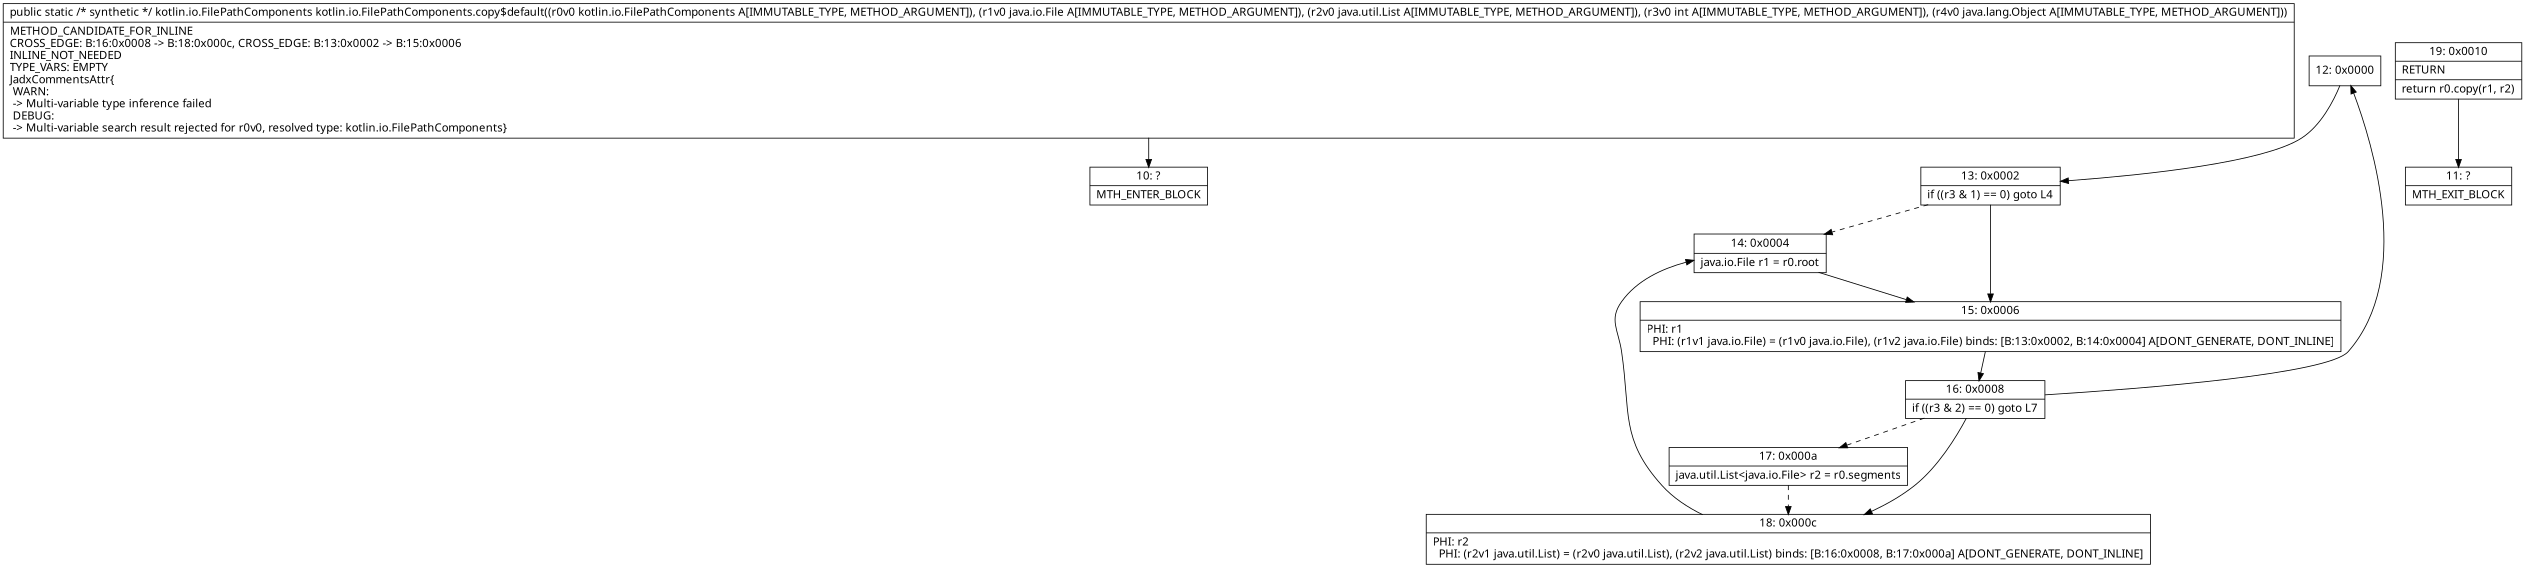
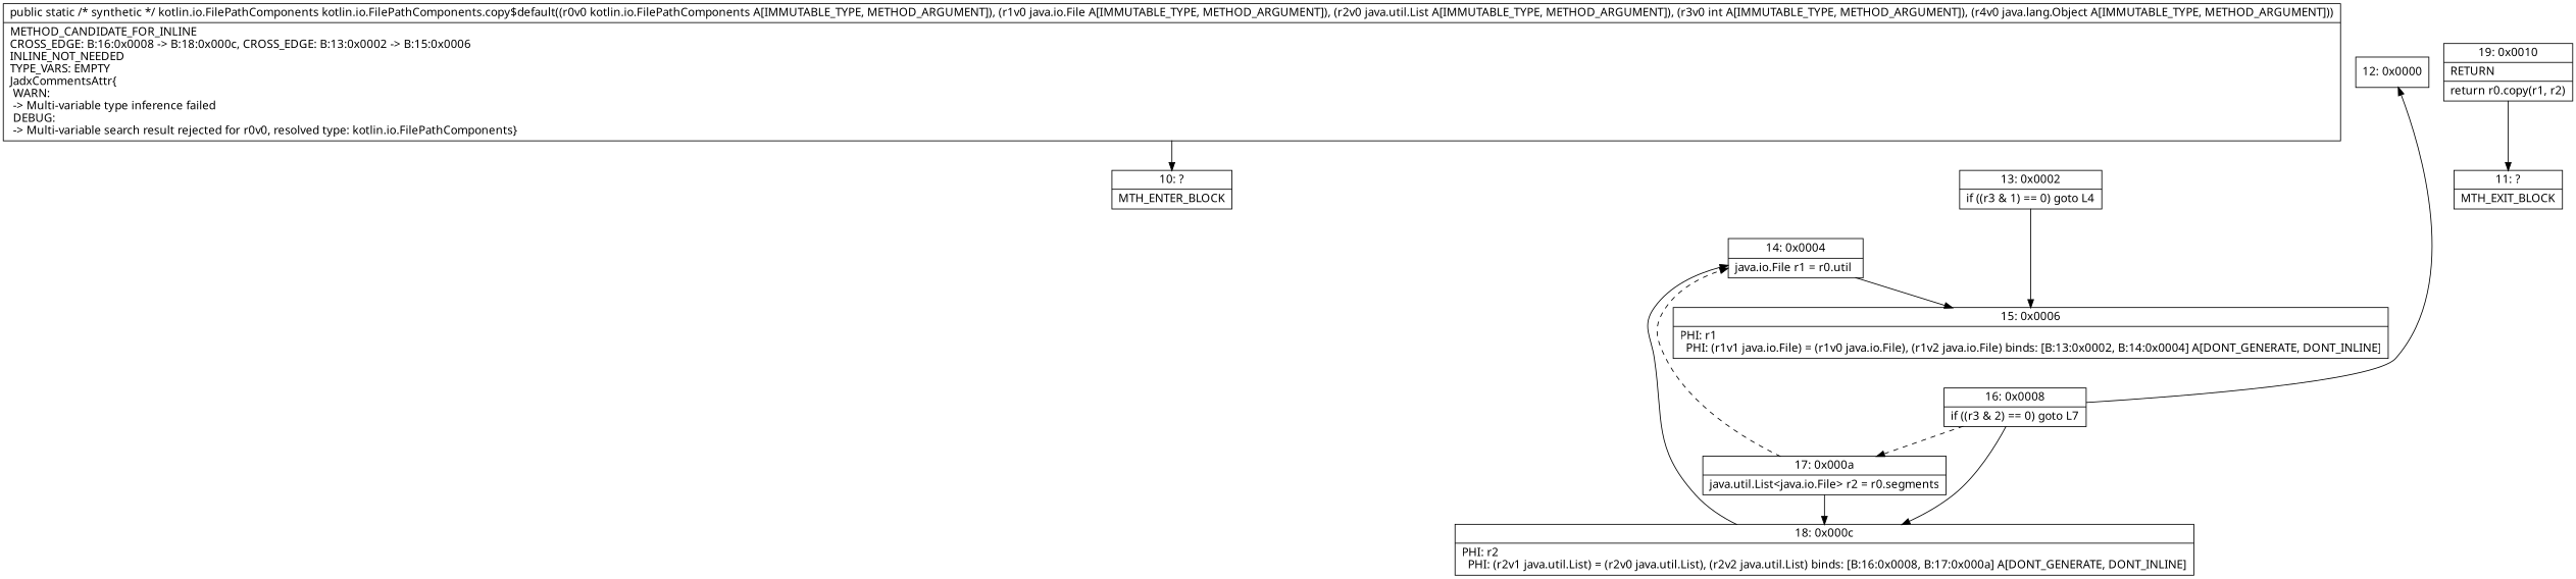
  digraph {
    fontname="Noto Sans"
    node [fontname="Noto Sans" shape=record]
    edge [fontname="Noto Sans"]
    n1 [label="{10\:\ ?|MTH_ENTER_BLOCK\l}"]
    n2 [label="{12\:\ 0x0000}"]
    n3 [label="{13\:\ 0x0002|if ((r3 & 1) == 0) goto L4\l}"]
-   n4 [label="{14\:\ 0x0004|java.io.File r1 = r0.root\l}"]
+   n4 [label="{14\:\ 0x0004|java.io.File r1 = r0.util\l}"]
    n5 [label="{15\:\ 0x0006|PHI: r1 \l  PHI: (r1v1 java.io.File) = (r1v0 java.io.File), (r1v2 java.io.File) binds: [B:13:0x0002, B:14:0x0004] A[DONT_GENERATE, DONT_INLINE]\l}"]
    n6 [label="{16\:\ 0x0008|if ((r3 & 2) == 0) goto L7\l}"]
    n7 [label="{17\:\ 0x000a|java.util.List\<java.io.File\> r2 = r0.segments\l}"]
    n8 [label="{18\:\ 0x000c|PHI: r2 \l  PHI: (r2v1 java.util.List) = (r2v0 java.util.List), (r2v2 java.util.List) binds: [B:16:0x0008, B:17:0x000a] A[DONT_GENERATE, DONT_INLINE]\l}"]
    n9 [label="{19\:\ 0x0010|RETURN\l|return r0.copy(r1, r2)\l}"]
    n10 [label="{11\:\ ?|MTH_EXIT_BLOCK\l}"]
    n11 [label="{public static \/* synthetic *\/ kotlin.io.FilePathComponents kotlin.io.FilePathComponents.copy$default((r0v0 kotlin.io.FilePathComponents A[IMMUTABLE_TYPE, METHOD_ARGUMENT]), (r1v0 java.io.File A[IMMUTABLE_TYPE, METHOD_ARGUMENT]), (r2v0 java.util.List A[IMMUTABLE_TYPE, METHOD_ARGUMENT]), (r3v0 int A[IMMUTABLE_TYPE, METHOD_ARGUMENT]), (r4v0 java.lang.Object A[IMMUTABLE_TYPE, METHOD_ARGUMENT]))  | METHOD_CANDIDATE_FOR_INLINE\lCROSS_EDGE: B:16:0x0008 \-\> B:18:0x000c, CROSS_EDGE: B:13:0x0002 \-\> B:15:0x0006\lINLINE_NOT_NEEDED\lTYPE_VARS: EMPTY\lJadxCommentsAttr\{\l WARN: \l \-\> Multi\-variable type inference failed\l DEBUG: \l \-\> Multi\-variable search result rejected for r0v0, resolved type: kotlin.io.FilePathComponents\}\l}"]
-   n2 -> n3
-   n3 -> n4 [style=dashed]
+   n7 -> n4 [style=dashed]
    n3 -> n5
    n4 -> n5
-   n5 -> n6
    n6 -> n2
    n6 -> n7 [style=dashed]
    n6 -> n8
-   n7 -> n8 [style=dashed]
+   n7 -> n8
    n8 -> n4
    n9 -> n10
    n11 -> n1
  }
